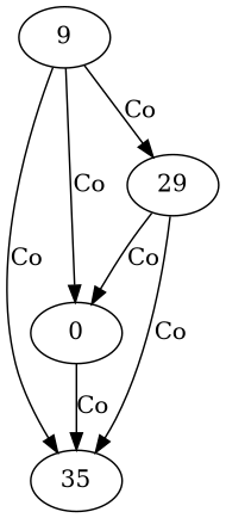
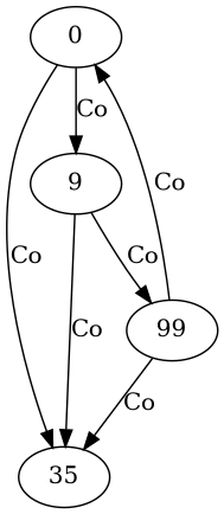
  digraph {
    n1 [label=0]
    n2 [label=9]
    n3 [label=35]
-   n4 [label=29]
-   n2 -> n1 [label=Co]
+   n4 [label=99]
+   n1 -> n2 [label=Co]
    n1 -> n3 [label=Co]
    n2 -> n3 [label=Co]
    n2 -> n4 [label=Co]
    n4 -> n1 [label=Co]
    n4 -> n3 [label=Co]
  }
